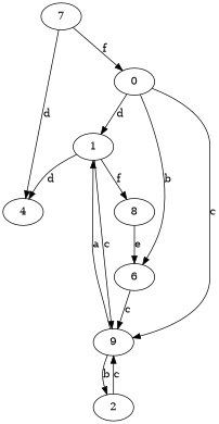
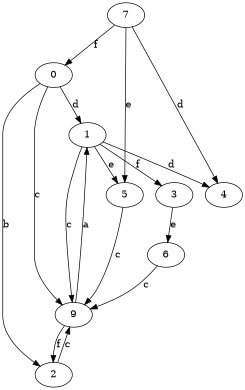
  strict digraph {
    0
    1
    2
    n4 [label=9]
    4
-   8
+   5
+   8 [label=3]
    7
    6
    0 -> 1 [label=d]
-   0 -> 6 [label=b]
+   0 -> 2 [label=b]
    0 -> n4 [label=c]
    1 -> n4 [label=c]
    1 -> 4 [label=d]
+   1 -> 5 [label=e]
    1 -> 8 [label=f]
    2 -> n4 [label=c]
    n4 -> 1 [label=a]
-   n4 -> 2 [label=b]
+   n4 -> 2 [label=f]
+   5 -> n4 [label=c]
    8 -> 6 [label=e]
    7 -> 0 [label=f]
    7 -> 4 [label=d]
+   7 -> 5 [label=e]
    6 -> n4 [label=c]
  }
